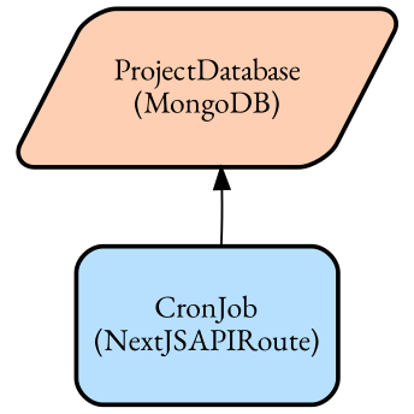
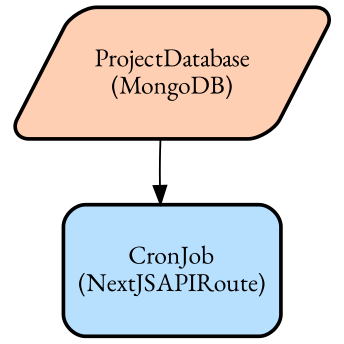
  digraph {
    fontname="EB Garamond"
    node [color=black fontname="EB Garamond" style="filled,bold,rounded"]
    n1 [fillcolor="#FFCFB3" height=1 label="ProjectDatabase\n(MongoDB)" shape=parallelogram]
    n2 [fillcolor="#B7E0FF" height=1 label="CronJob\n(NextJSAPIRoute)" shape=box]
-   n2 -> n1 [style=solid fontname="EB Garamond"]
+   n1 -> n2 [style=solid fontname="EB Garamond"]
  }
